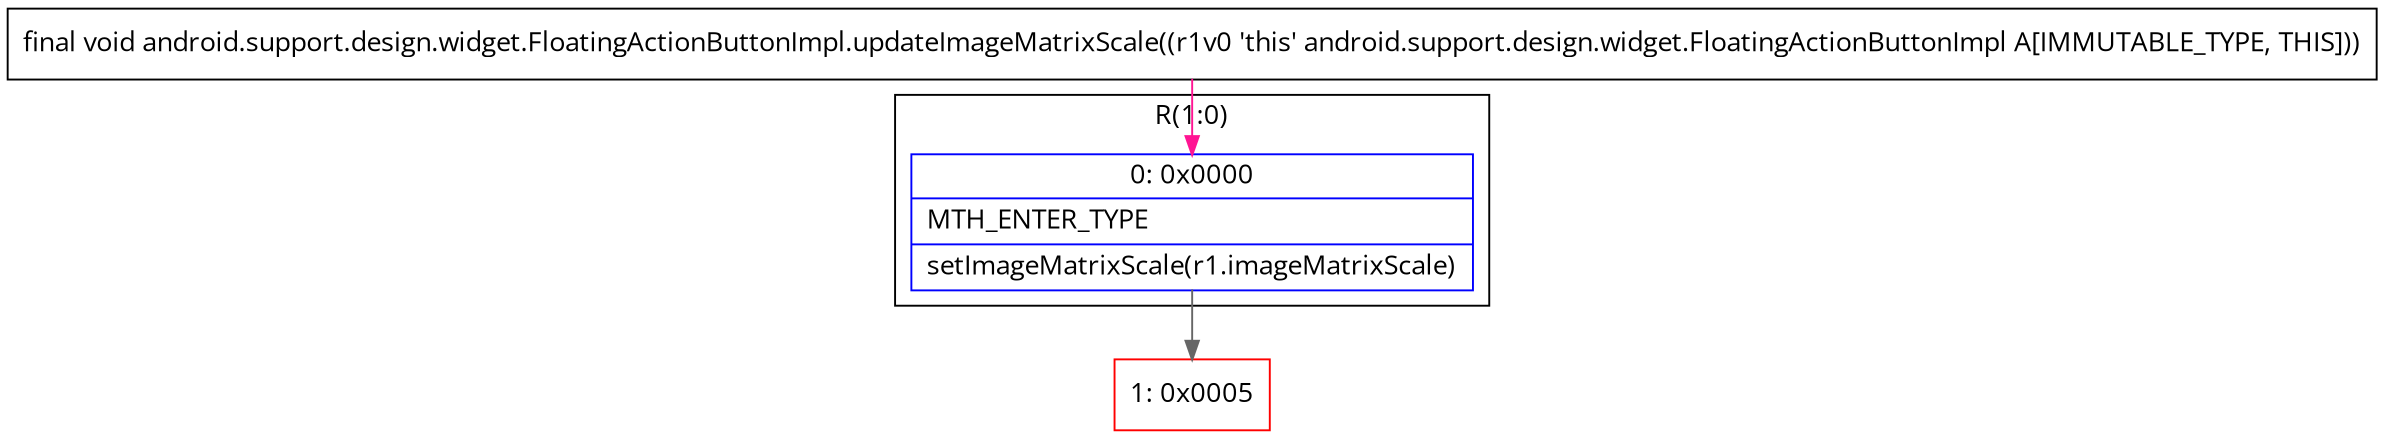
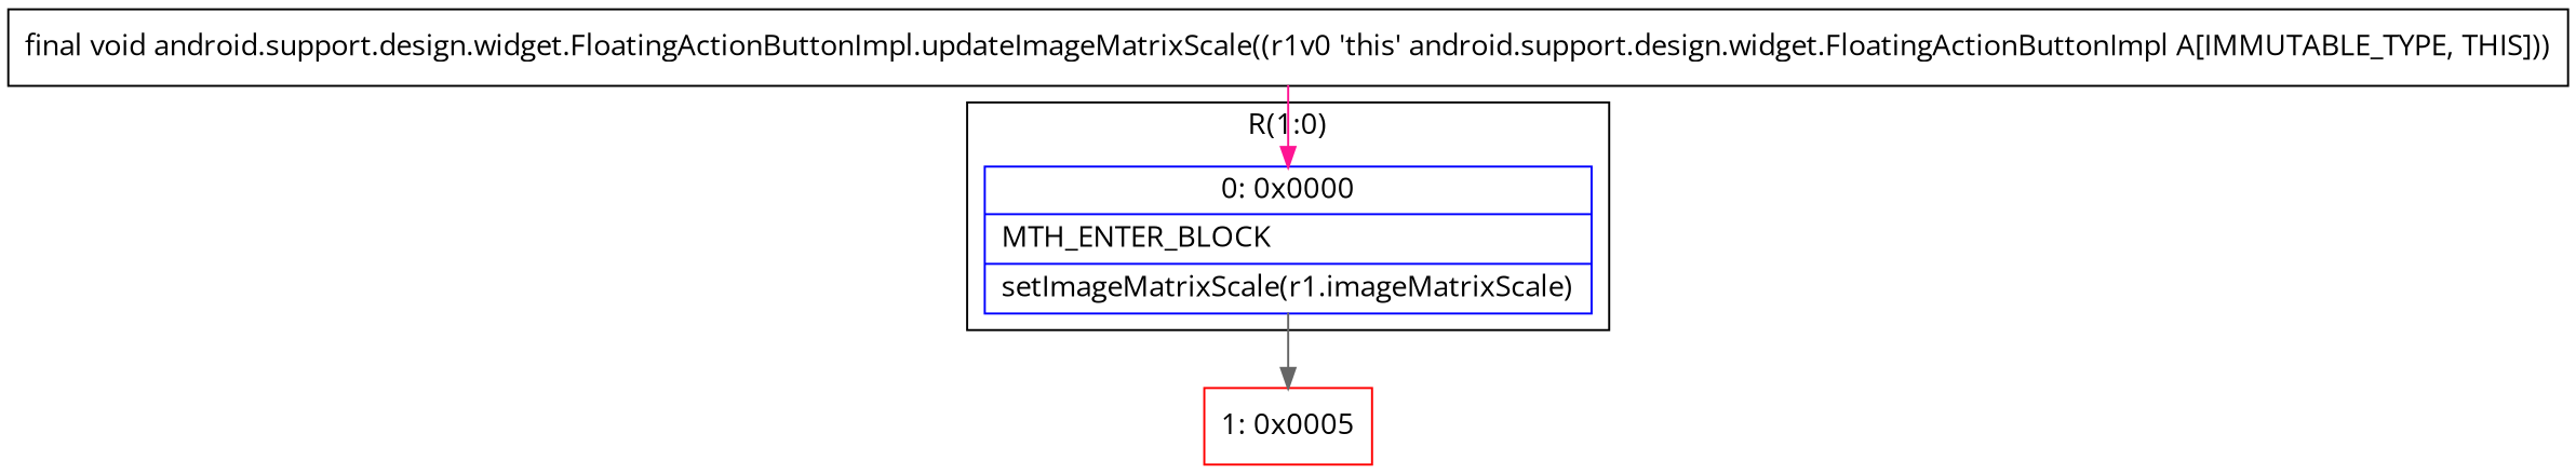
  digraph {
    fontname="Open Sans"
    node [shape=record fontname="Open Sans"]
    edge [fontname="Open Sans"]
-   n1 [color=blue label="{0\:\ 0x0000|MTH_ENTER_TYPE\l|setImageMatrixScale(r1.imageMatrixScale)\l}"]
+   n1 [color=blue label="{0\:\ 0x0000|MTH_ENTER_BLOCK\l|setImageMatrixScale(r1.imageMatrixScale)\l}"]
    n2 [color=red label="{1\:\ 0x0005}"]
    n3 [label="{final void android.support.design.widget.FloatingActionButtonImpl.updateImageMatrixScale((r1v0 'this' android.support.design.widget.FloatingActionButtonImpl A[IMMUTABLE_TYPE, THIS])) }"]
    subgraph cluster_1 {
      label="R(1:0)"
      n1
    }
    n1 -> n2 [color=gray40]
    n3 -> n1 [color=deeppink]
  }
